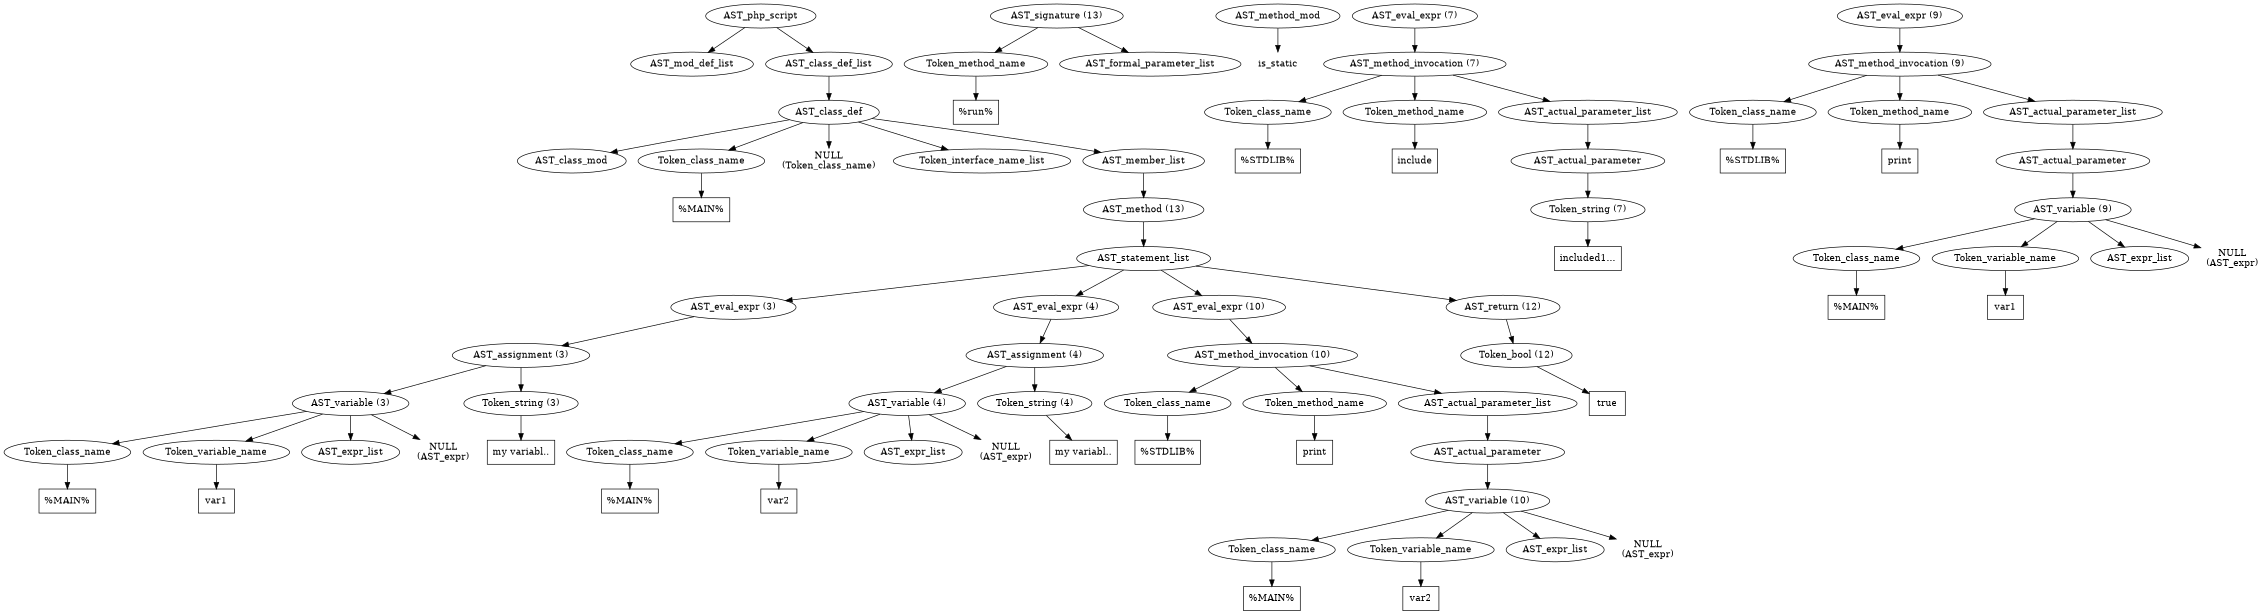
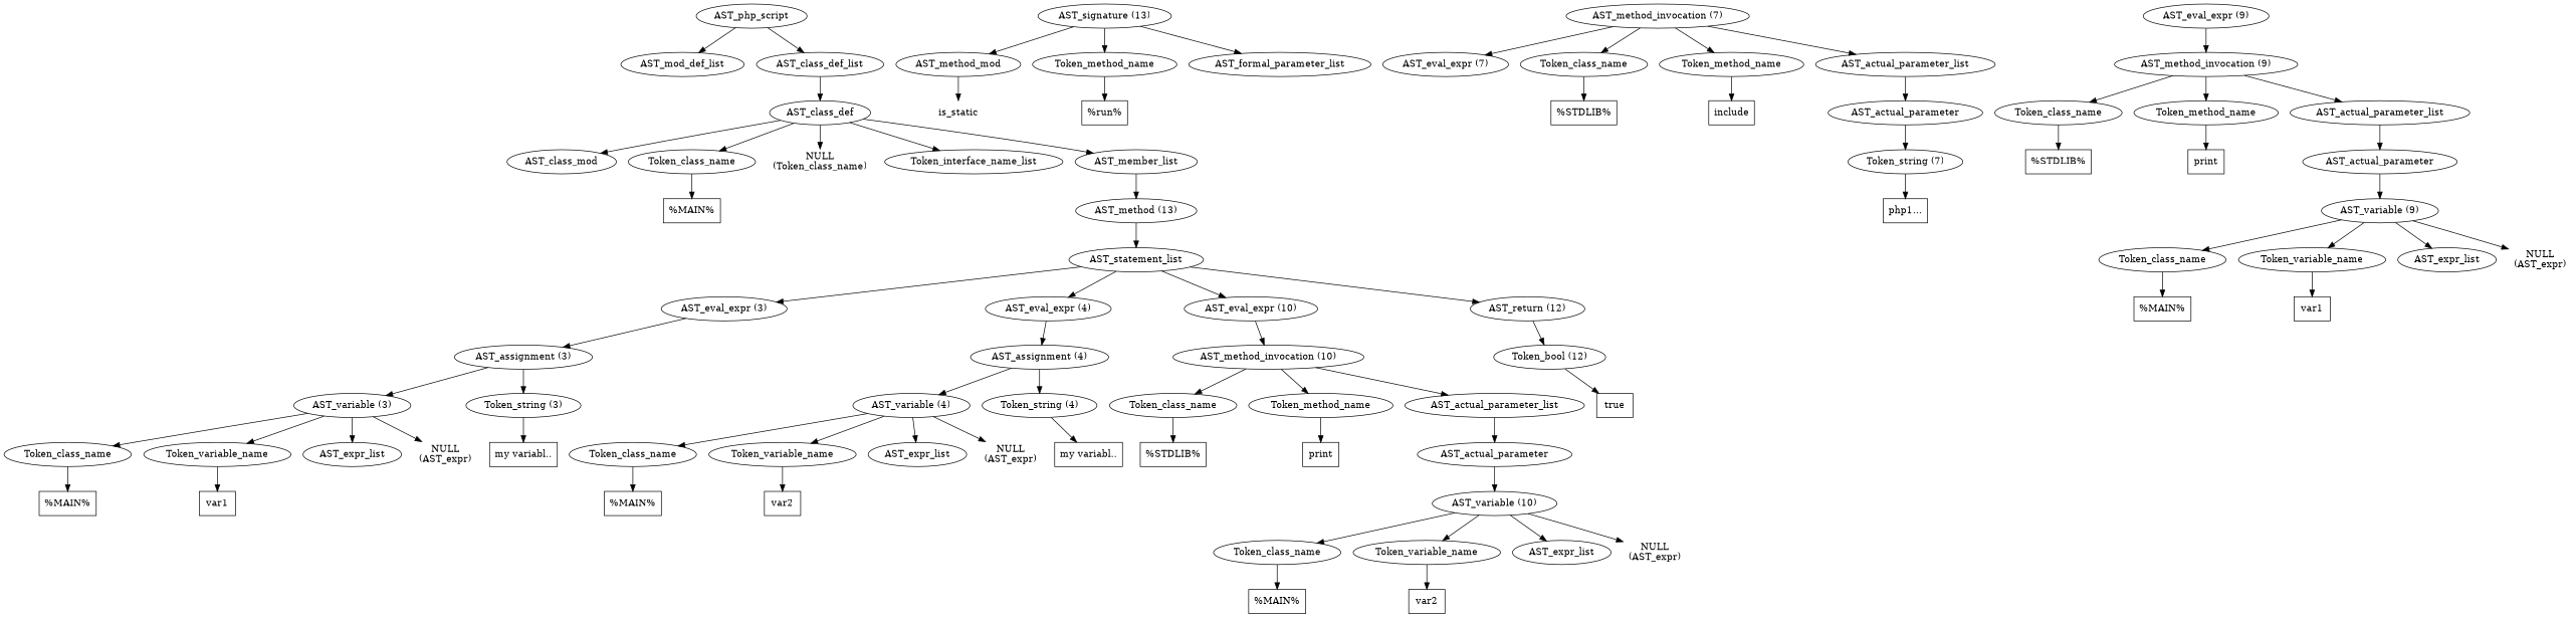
  digraph {
    n1 [label=AST_php_script]
    n2 [label=AST_mod_def_list]
    n3 [label=AST_class_def_list]
    n4 [label=AST_class_def]
    n5 [label=AST_class_mod]
    n6 [label=Token_class_name]
    n7 [label="NULL\n(Token_class_name)" shape=plaintext]
    n8 [label=Token_interface_name_list]
    n9 [label=AST_member_list]
    n10 [label="%MAIN%" shape=box]
    n11 [label="AST_method (13)"]
    n12 [label=AST_statement_list]
    n13 [label="AST_signature (13)"]
    n14 [label=AST_method_mod]
    n15 [label=Token_method_name]
    n16 [label=AST_formal_parameter_list]
    n17 [label="AST_eval_expr (3)"]
    n18 [label="AST_eval_expr (4)"]
    n19 [label="AST_eval_expr (10)"]
    n20 [label="AST_return (12)"]
    n21 [label=is_static shape=plaintext]
    n22 [label="%run%" shape=box]
    n23 [label="AST_assignment (3)"]
    n24 [label="AST_assignment (4)"]
    n25 [label="AST_eval_expr (7)"]
    n26 [label="AST_method_invocation (7)"]
    n27 [label="AST_eval_expr (9)"]
    n28 [label="AST_method_invocation (9)"]
    n29 [label="AST_method_invocation (10)"]
    n30 [label="Token_bool (12)"]
    n31 [label="AST_variable (3)"]
    n32 [label="Token_string (3)"]
    n33 [label=Token_class_name]
    n34 [label=Token_variable_name]
    n35 [label=AST_expr_list]
    n36 [label="NULL\n(AST_expr)" shape=plaintext]
    n37 [label="my variabl.." shape=box]
    n38 [label="%MAIN%" shape=box]
    n39 [label=var1 shape=box]
    n40 [label="AST_variable (4)"]
    n41 [label="Token_string (4)"]
    n42 [label=Token_class_name]
    n43 [label=Token_variable_name]
    n44 [label=AST_expr_list]
    n45 [label="NULL\n(AST_expr)" shape=plaintext]
    n46 [label="my variabl.." shape=box]
    n47 [label="%MAIN%" shape=box]
    n48 [label=var2 shape=box]
    n49 [label=Token_class_name]
    n50 [label=Token_method_name]
    n51 [label=AST_actual_parameter_list]
    n52 [label="%STDLIB%" shape=box]
    n53 [label=include shape=box]
    n54 [label=AST_actual_parameter]
    n55 [label="Token_string (7)"]
-   n56 [label="included1..." shape=box]
+   n56 [label="php1..." shape=box]
    n57 [label=Token_class_name]
    n58 [label=Token_method_name]
    n59 [label=AST_actual_parameter_list]
    n60 [label="%STDLIB%" shape=box]
    n61 [label=print shape=box]
    n62 [label=AST_actual_parameter]
    n63 [label="AST_variable (9)"]
    n64 [label=Token_class_name]
    n65 [label=Token_variable_name]
    n66 [label=AST_expr_list]
    n67 [label="NULL\n(AST_expr)" shape=plaintext]
    n68 [label="%MAIN%" shape=box]
    n69 [label=var1 shape=box]
    n70 [label=Token_class_name]
    n71 [label=Token_method_name]
    n72 [label=AST_actual_parameter_list]
    n73 [label="%STDLIB%" shape=box]
    n74 [label=print shape=box]
    n75 [label=AST_actual_parameter]
    n76 [label="AST_variable (10)"]
    n77 [label=Token_class_name]
    n78 [label=Token_variable_name]
    n79 [label=AST_expr_list]
    n80 [label="NULL\n(AST_expr)" shape=plaintext]
    n81 [label="%MAIN%" shape=box]
    n82 [label=var2 shape=box]
    n83 [label=true shape=box]
    n1 -> n2
    n1 -> n3
    n3 -> n4
    n4 -> n5
    n4 -> n6
    n4 -> n7
    n4 -> n8
    n4 -> n9
    n6 -> n10
    n9 -> n11
    n11 -> n12
    n12 -> n17
    n12 -> n18
    n12 -> n19
    n12 -> n20
+   n13 -> n14
    n13 -> n15
    n13 -> n16
    n14 -> n21
    n15 -> n22
    n17 -> n23
    n18 -> n24
    n19 -> n29
    n20 -> n30
    n23 -> n31
    n23 -> n32
    n24 -> n40
    n24 -> n41
-   n25 -> n26
+   n26 -> n25
    n26 -> n49
    n26 -> n50
    n26 -> n51
    n27 -> n28
    n28 -> n57
    n28 -> n58
    n28 -> n59
    n29 -> n70
    n29 -> n71
    n29 -> n72
    n30 -> n83
    n31 -> n33
    n31 -> n34
    n31 -> n35
    n31 -> n36
    n32 -> n37
    n33 -> n38
    n34 -> n39
    n40 -> n42
    n40 -> n43
    n40 -> n44
    n40 -> n45
    n41 -> n46
    n42 -> n47
    n43 -> n48
    n49 -> n52
    n50 -> n53
    n51 -> n54
    n54 -> n55
    n55 -> n56
    n57 -> n60
    n58 -> n61
    n59 -> n62
    n62 -> n63
    n63 -> n64
    n63 -> n65
    n63 -> n66
    n63 -> n67
    n64 -> n68
    n65 -> n69
    n70 -> n73
    n71 -> n74
    n72 -> n75
    n75 -> n76
    n76 -> n77
    n76 -> n78
    n76 -> n79
    n76 -> n80
    n77 -> n81
    n78 -> n82
  }
